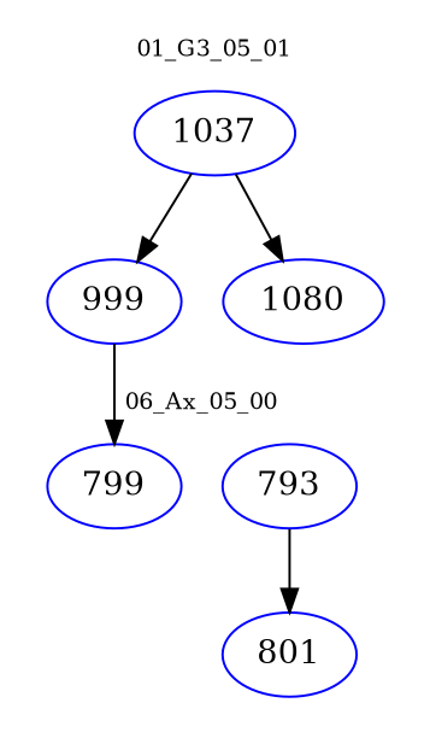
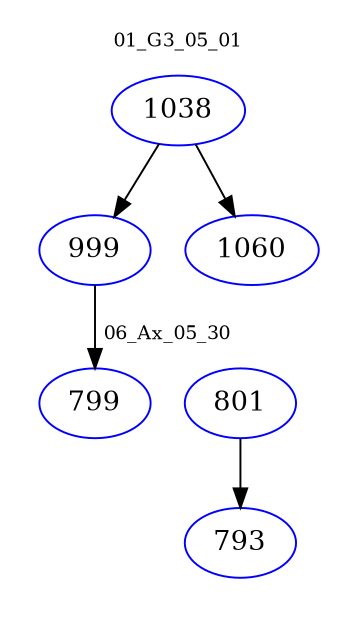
  digraph {
    node [color=blue]
    edge [color=black]
    n1 [label=793]
    n2 [label=801]
    n3 [label=799]
-   n4 [label=1037]
+   n4 [label=1038]
    n5 [label=999]
-   n6 [label=1080]
+   n6 [label=1060]
    subgraph cluster_1 {
      color=white
      fontsize=10
-     label="06_Ax_05_00"
+     label="06_Ax_05_30"
      n1
      n2
      n3
    }
    subgraph cluster_2 {
      color=white
      fontsize=10
      label="01_G3_05_01"
      n4
      n5
      n6
    }
-   n1 -> n2
+   n2 -> n1
    n4 -> n5
    n4 -> n6
    n5 -> n3
  }
